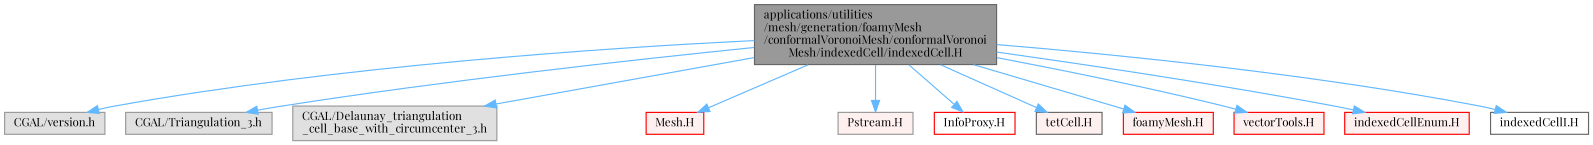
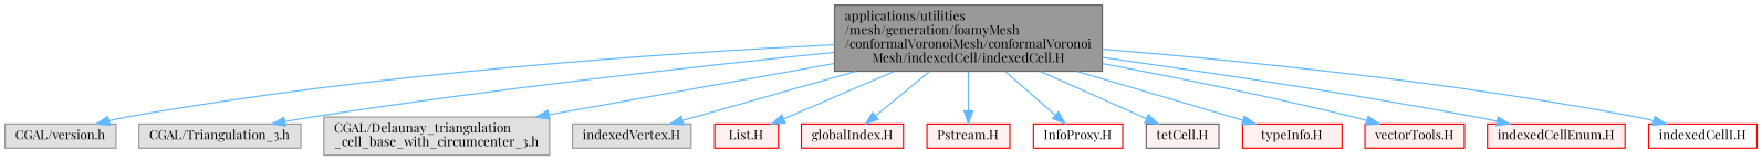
  digraph {
    fontname="Playfair Display"
    node [color=red fillcolor="#FFF0F0" fontname="Playfair Display" fontsize=10 shape=box style=filled]
    edge [color=steelblue1 fontname="Playfair Display" fontsize=10 labelfontname=Helvetica labelfontsize=10 style=solid]
    n1 [color=gray40 fillcolor=grey60 fontcolor=black height=0.2 label="applications/utilities\l/mesh/generation/foamyMesh\l/conformalVoronoiMesh/conformalVoronoi\lMesh/indexedCell/indexedCell.H" width=0.4]
    n2 [color=grey60 fillcolor="#E0E0E0" height=0.2 label="CGAL/version.h" width=0.4]
    n3 [color=grey60 fillcolor="#E0E0E0" height=0.2 label="CGAL/Triangulation_3.h" width=0.4]
    n4 [color=grey60 fillcolor="#E0E0E0" height=0.2 label="CGAL/Delaunay_triangulation\l_cell_base_with_circumcenter_3.h" width=0.4]
-   n6 [height=0.2 label="Mesh.H" width=0.4]
-   n8 [color=grey60 height=0.2 label="Pstream.H" width=0.4]
+   n5 [color=grey60 fillcolor="#E0E0E0" height=0.2 label="indexedVertex.H" width=0.4]
+   n6 [height=0.2 label="List.H" width=0.4]
+   n7 [height=0.2 label="globalIndex.H" width=0.4]
+   n8 [height=0.2 label="Pstream.H" width=0.4]
    n9 [fillcolor=white height=0.2 label="InfoProxy.H" width=0.4]
    n10 [color=grey40 height=0.2 label="tetCell.H" width=0.4]
-   n11 [height=0.2 label="foamyMesh.H" width=0.4]
+   n11 [height=0.2 label="typeInfo.H" width=0.4]
    n12 [height=0.2 label="vectorTools.H" width=0.4]
    n13 [height=0.2 label="indexedCellEnum.H" width=0.4]
-   n14 [color=grey40 fillcolor=white height=0.2 label="indexedCellI.H" width=0.4]
+   n14 [fillcolor=white height=0.2 label="indexedCellI.H" width=0.4]
    n1 -> n2
    n1 -> n3
    n1 -> n4
+   n1 -> n5
    n1 -> n6
+   n1 -> n7
    n1 -> n8
    n1 -> n9
    n1 -> n10
    n1 -> n11
    n1 -> n12
    n1 -> n13
    n1 -> n14
  }
